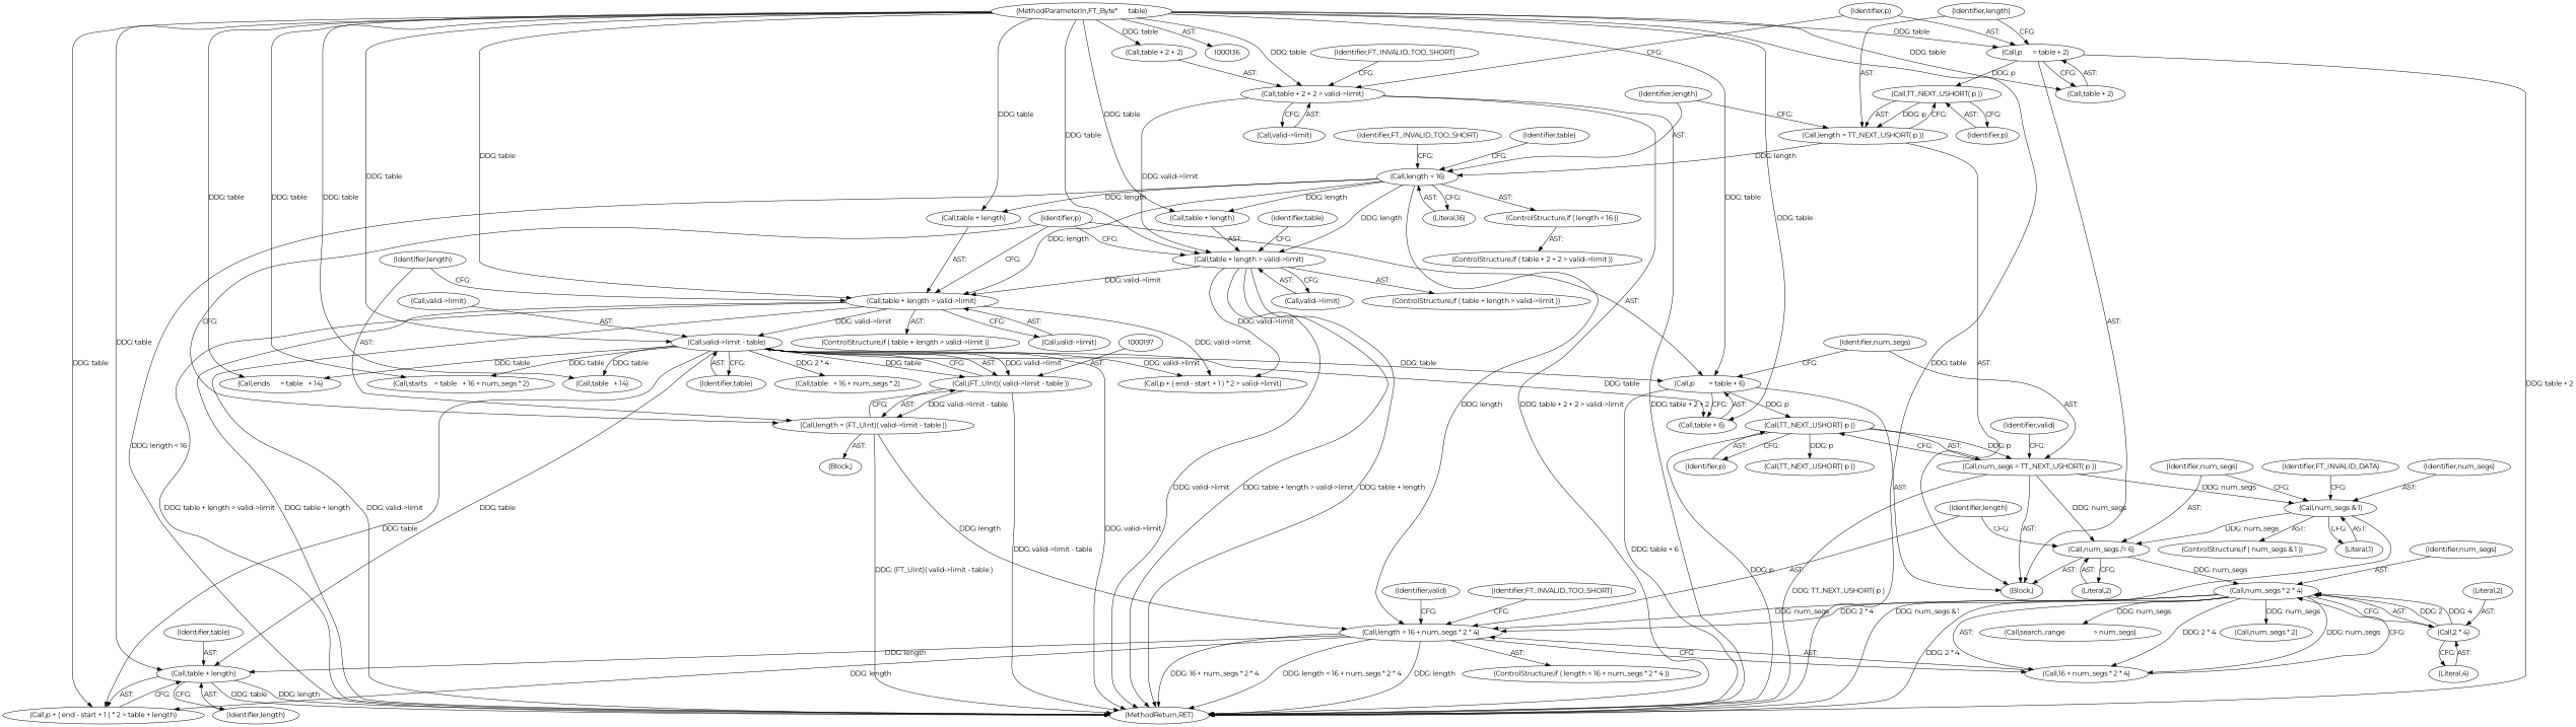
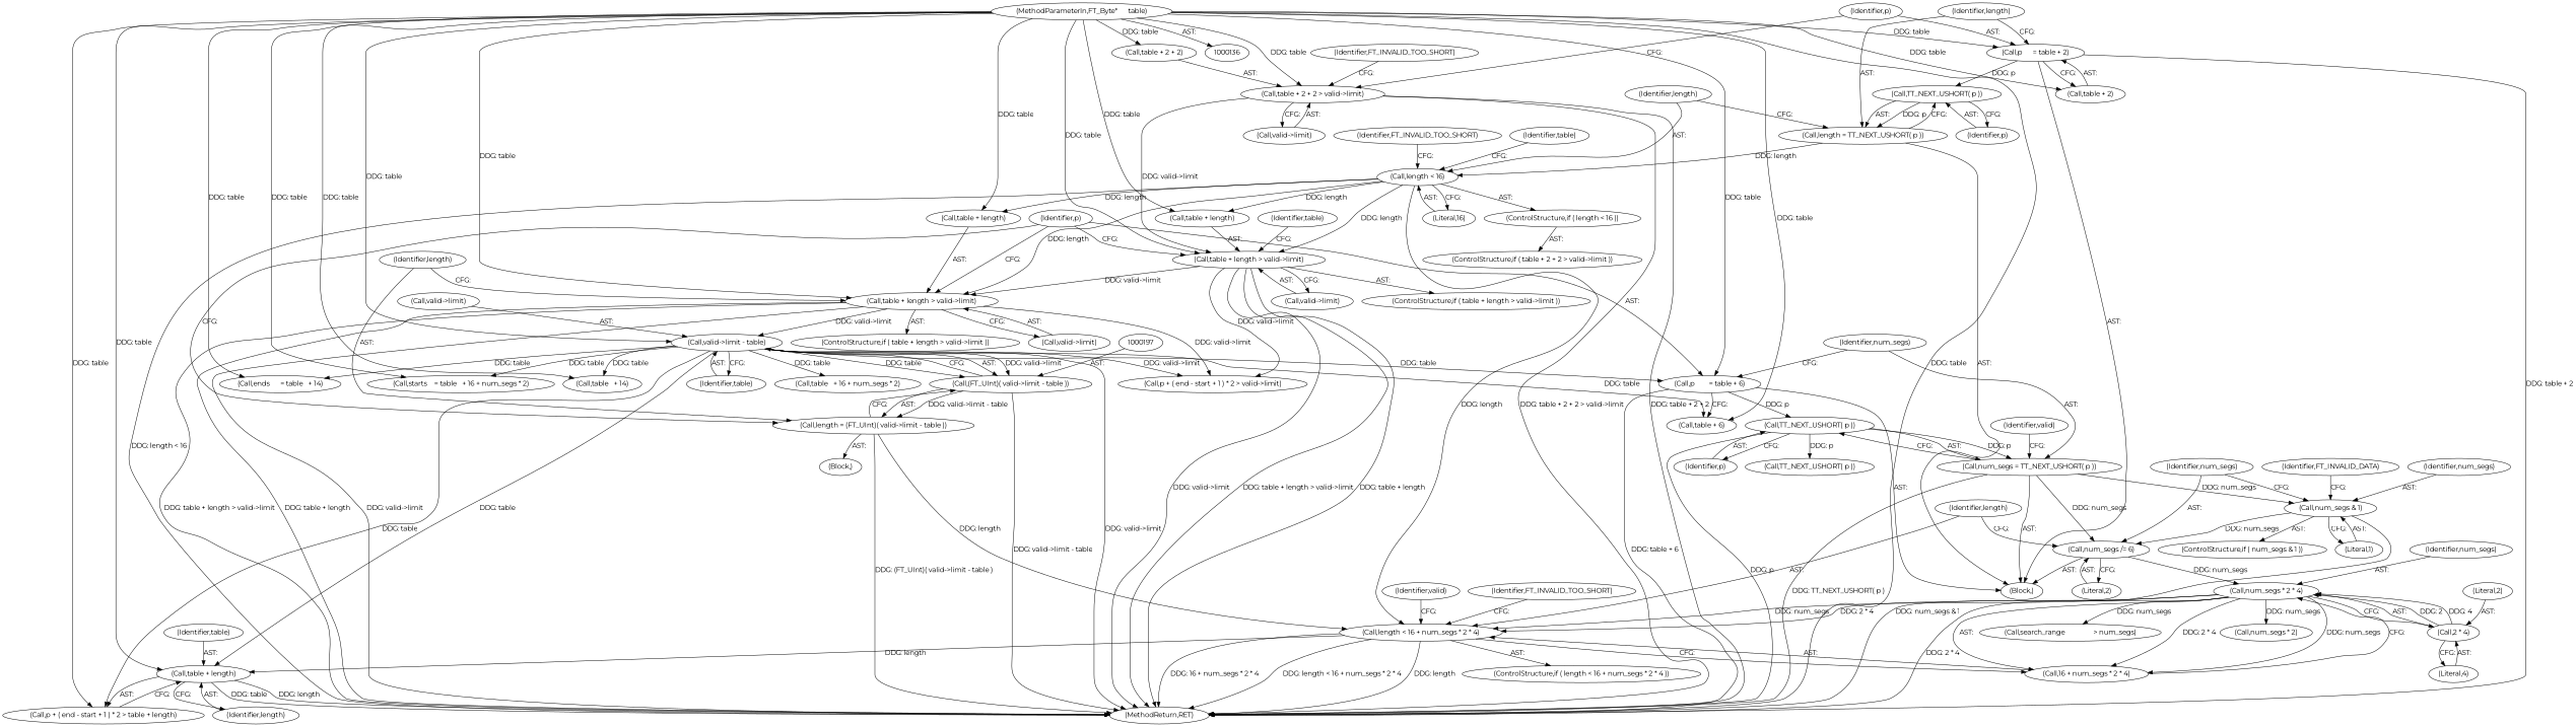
  digraph {
    fontname=Montserrat
    node [fontname=Montserrat]
    edge [fontname=Montserrat]
    n1 [label="(Call,table + length)"]
    n2 [label="(Call,p + ( end - start + 1 ) * 2 > table + length)"]
    n3 [label="(MethodReturn,RET)"]
    n4 [label="(Identifier,length)"]
    n5 [label="(MethodParameterIn,FT_Byte*      table)"]
    n6 [label="(Call,valid->limit - table)"]
    n7 [label="(Call,table + length > valid->limit)"]
    n8 [label="(Call,p      = table + 2)"]
    n9 [label="(Call,table + length > valid->limit)"]
    n10 [label="(Call,table + 2 + 2 > valid->limit)"]
    n11 [label="(Call,p        = table + 6)"]
    n12 [label="(Call,table + length)"]
    n13 [label="(Call,table + 2)"]
    n14 [label="(Call,ends      = table   + 14)"]
    n15 [label="(Call,starts    = table   + 16 + num_segs * 2)"]
    n16 [label="(Call,table   + 14)"]
    n17 [label="(Call,table + length)"]
    n18 [label="(Call,table + 6)"]
    n19 [label="(Call,table + 2 + 2)"]
    1000136
    n21 [label="(Call,table   + 16 + num_segs * 2)"]
    n22 [label="(Call,(FT_UInt)( valid->limit - table ))"]
    n23 [label="(Call,p + ( end - start + 1 ) * 2 > valid->limit)"]
    n24 [label="(Identifier,table)"]
    n25 [label="(ControlStructure,if ( table + length > valid->limit ))"]
    n26 [label="(Call,valid->limit)"]
    n27 [label="(Call,TT_NEXT_USHORT( p ))"]
    n28 [label="(Block,)"]
    n29 [label="(ControlStructure,if ( table + length > valid->limit ))"]
    n30 [label="(Call,valid->limit)"]
    n31 [label="(Call,valid->limit)"]
    n32 [label="(Call,TT_NEXT_USHORT( p ))"]
    n33 [label="(Call,length = (FT_UInt)( valid->limit - table ))"]
    n34 [label="(Call,length < 16)"]
    n35 [label="(Call,length < 16 + num_segs * 2 * 4)"]
    n36 [label="(ControlStructure,if ( length < 16 ))"]
    n37 [label="(Literal,16)"]
    n38 [label="(Call,16 + num_segs * 2 * 4)"]
    n39 [label="(ControlStructure,if ( length < 16 + num_segs * 2 * 4 ))"]
    n40 [label="(ControlStructure,if ( table + 2 + 2 > valid->limit ))"]
    n41 [label="(Call,length = TT_NEXT_USHORT( p ))"]
    n42 [label="(Identifier,p)"]
    n43 [label="(Call,num_segs * 2 * 4)"]
    n44 [label="(Block,)"]
    n45 [label="(Call,2 * 4)"]
    n46 [label="(Call,search_range                > num_segs)"]
    n47 [label="(Call,num_segs * 2)"]
    n48 [label="(Literal,4)"]
    n49 [label="(Call,num_segs /= 6)"]
    n50 [label="(Literal,2)"]
    n51 [label="(Call,num_segs & 1)"]
    n52 [label="(ControlStructure,if ( num_segs & 1 ))"]
    n53 [label="(Literal,1)"]
    n54 [label="(Call,num_segs = TT_NEXT_USHORT( p ))"]
    n55 [label="(Call,TT_NEXT_USHORT( p ))"]
    n56 [label="(Identifier,p)"]
    n57 [label="(Identifier,valid)"]
    n58 [label="(Identifier,num_segs)"]
    n59 [label="(Literal,2)"]
    n60 [label="(Identifier,num_segs)"]
    n61 [label="(Identifier,FT_INVALID_TOO_SHORT)"]
    n62 [label="(Identifier,num_segs)"]
    n63 [label="(Call,valid->limit)"]
    n64 [label="(Identifier,p)"]
    n65 [label="(Identifier,p)"]
    n66 [label="(Identifier,FT_INVALID_TOO_SHORT)"]
    n67 [label="(Identifier,FT_INVALID_TOO_SHORT)"]
    n68 [label="(Identifier,table)"]
    n69 [label="(Identifier,length)"]
    n70 [label="(Identifier,length)"]
    n71 [label="(Identifier,length)"]
    n72 [label="(Identifier,num_segs)"]
    n73 [label="(Identifier,FT_INVALID_DATA)"]
    n74 [label="(Identifier,table)"]
    n75 [label="(Identifier,length)"]
    n76 [label="(Identifier,valid)"]
    n77 [label="(Identifier,table)"]
    1000197
    n1 -> n2 [label="AST: "]
    n1 -> n3 [label="DDG: table"]
    n1 -> n3 [label="DDG: length"]
    n1 -> n4 [label="CFG: "]
    n2 -> n1 [label="CFG: "]
    n4 -> n1 [label="AST: "]
    n5 -> n1 [label="DDG: table"]
    n5 -> n2 [label="DDG: table"]
    n5 -> n3 [label="DDG: table"]
    n5 -> n6 [label="DDG: table"]
    n5 -> n7 [label="DDG: table"]
    n5 -> n8 [label="DDG: table"]
    n5 -> n9 [label="DDG: table"]
    n5 -> n10 [label="DDG: table"]
    n5 -> n11 [label="DDG: table"]
    n5 -> n12 [label="DDG: table"]
    n5 -> n13 [label="DDG: table"]
    n5 -> n14 [label="DDG: table"]
    n5 -> n15 [label="DDG: table"]
    n5 -> n16 [label="DDG: table"]
    n5 -> n17 [label="DDG: table"]
    n5 -> n18 [label="DDG: table"]
    n5 -> n19 [label="DDG: table"]
    n5 -> 1000136 [label="AST: "]
    n6 -> n1 [label="DDG: table"]
    n6 -> n2 [label="DDG: table"]
    n6 -> n3 [label="DDG: valid->limit"]
    n6 -> n11 [label="DDG: table"]
    n6 -> n14 [label="DDG: table"]
    n6 -> n15 [label="DDG: table"]
    n6 -> n16 [label="DDG: table"]
    n6 -> n18 [label="DDG: table"]
-   n6 -> n21 [label="DDG: 2 * 4"]
+   n6 -> n21 [label="DDG: table"]
    n6 -> n22 [label="AST: "]
    n6 -> n22 [label="DDG: valid->limit"]
    n6 -> n22 [label="DDG: table"]
    n6 -> n23 [label="DDG: valid->limit"]
    n6 -> n24 [label="CFG: "]
    n7 -> n3 [label="DDG: table + length > valid->limit"]
    n7 -> n3 [label="DDG: table + length"]
    n7 -> n3 [label="DDG: valid->limit"]
    n7 -> n6 [label="DDG: valid->limit"]
    n7 -> n23 [label="DDG: valid->limit"]
    n7 -> n25 [label="AST: "]
    n7 -> n26 [label="CFG: "]
    n8 -> n3 [label="DDG: table + 2"]
    n8 -> n13 [label="CFG: "]
    n8 -> n27 [label="DDG: p"]
    n8 -> n28 [label="AST: "]
    n9 -> n3 [label="DDG: valid->limit"]
    n9 -> n3 [label="DDG: table + length > valid->limit"]
    n9 -> n3 [label="DDG: table + length"]
    n9 -> n7 [label="DDG: valid->limit"]
    n9 -> n23 [label="DDG: valid->limit"]
    n9 -> n29 [label="AST: "]
    n9 -> n30 [label="CFG: "]
    n10 -> n3 [label="DDG: table + 2 + 2 > valid->limit"]
    n10 -> n3 [label="DDG: table + 2 + 2"]
    n10 -> n9 [label="DDG: valid->limit"]
    n10 -> n31 [label="CFG: "]
    n11 -> n3 [label="DDG: table + 6"]
    n11 -> n18 [label="CFG: "]
    n11 -> n28 [label="AST: "]
    n11 -> n32 [label="DDG: p"]
    n12 -> n7 [label="AST: "]
    n13 -> n8 [label="AST: "]
    n17 -> n9 [label="AST: "]
-   n18 -> n11 [label="AST: "]
    n19 -> n10 [label="AST: "]
    n22 -> n3 [label="DDG: valid->limit - table"]
    n22 -> n6 [label="CFG: "]
    n22 -> n33 [label="AST: "]
    n22 -> n33 [label="DDG: valid->limit - table"]
    n24 -> n6 [label="AST: "]
    n26 -> n7 [label="AST: "]
    n27 -> n41 [label="AST: "]
    n27 -> n41 [label="DDG: p"]
    n27 -> n42 [label="CFG: "]
    n30 -> n9 [label="AST: "]
    n31 -> n10 [label="AST: "]
    n32 -> n3 [label="DDG: p"]
    n32 -> n54 [label="AST: "]
    n32 -> n54 [label="DDG: p"]
    n32 -> n55 [label="DDG: p"]
    n32 -> n56 [label="CFG: "]
    n33 -> n3 [label="DDG: (FT_UInt)( valid->limit - table )"]
    n33 -> n22 [label="CFG: "]
    n33 -> n35 [label="DDG: length"]
    n33 -> n44 [label="AST: "]
    n34 -> n3 [label="DDG: length < 16"]
    n34 -> n7 [label="DDG: length"]
    n34 -> n9 [label="DDG: length"]
    n34 -> n12 [label="DDG: length"]
    n34 -> n17 [label="DDG: length"]
    n34 -> n35 [label="DDG: length"]
    n34 -> n36 [label="AST: "]
    n34 -> n37 [label="CFG: "]
    n35 -> n1 [label="DDG: length"]
-   n35 -> n2 [label="DDG: length"]
    n35 -> n3 [label="DDG: length < 16 + num_segs * 2 * 4"]
    n35 -> n3 [label="DDG: length"]
    n35 -> n3 [label="DDG: 16 + num_segs * 2 * 4"]
    n35 -> n38 [label="CFG: "]
    n35 -> n39 [label="AST: "]
    n36 -> n40 [label="AST: "]
    n37 -> n34 [label="AST: "]
    n38 -> n35 [label="AST: "]
    n38 -> n43 [label="CFG: "]
    n41 -> n27 [label="CFG: "]
    n41 -> n28 [label="AST: "]
    n41 -> n34 [label="DDG: length"]
    n42 -> n27 [label="AST: "]
    n43 -> n3 [label="DDG: 2 * 4"]
    n43 -> n35 [label="DDG: num_segs"]
    n43 -> n35 [label="DDG: 2 * 4"]
    n43 -> n38 [label="AST: "]
    n43 -> n38 [label="DDG: num_segs"]
    n43 -> n38 [label="DDG: 2 * 4"]
    n43 -> n45 [label="CFG: "]
    n43 -> n46 [label="DDG: num_segs"]
    n43 -> n47 [label="DDG: num_segs"]
    n45 -> n43 [label="AST: "]
    n45 -> n43 [label="DDG: 2"]
    n45 -> n43 [label="DDG: 4"]
    n45 -> n48 [label="CFG: "]
    n48 -> n45 [label="AST: "]
    n49 -> n28 [label="AST: "]
    n49 -> n43 [label="DDG: num_segs"]
    n49 -> n50 [label="CFG: "]
    n50 -> n49 [label="AST: "]
    n51 -> n3 [label="DDG: num_segs & 1"]
    n51 -> n49 [label="DDG: num_segs"]
    n51 -> n52 [label="AST: "]
    n51 -> n53 [label="CFG: "]
    n53 -> n51 [label="AST: "]
    n54 -> n3 [label="DDG: TT_NEXT_USHORT( p )"]
    n54 -> n28 [label="AST: "]
    n54 -> n32 [label="CFG: "]
    n54 -> n49 [label="DDG: num_segs"]
    n54 -> n51 [label="DDG: num_segs"]
    n56 -> n32 [label="AST: "]
    n57 -> n35 [label="CFG: "]
    n58 -> n11 [label="CFG: "]
    n58 -> n54 [label="AST: "]
    n59 -> n45 [label="AST: "]
    n60 -> n43 [label="AST: "]
    n61 -> n35 [label="CFG: "]
    n62 -> n51 [label="AST: "]
    n63 -> n6 [label="AST: "]
    n64 -> n8 [label="AST: "]
    n64 -> n10 [label="CFG: "]
    n65 -> n7 [label="CFG: "]
    n65 -> n9 [label="CFG: "]
    n65 -> n11 [label="AST: "]
    n65 -> n33 [label="CFG: "]
    n66 -> n34 [label="CFG: "]
    n67 -> n10 [label="CFG: "]
    n68 -> n34 [label="CFG: "]
    n69 -> n7 [label="CFG: "]
    n69 -> n33 [label="AST: "]
    n70 -> n34 [label="AST: "]
    n70 -> n41 [label="CFG: "]
    n71 -> n35 [label="AST: "]
    n71 -> n49 [label="CFG: "]
    n72 -> n49 [label="AST: "]
    n72 -> n51 [label="CFG: "]
    n73 -> n51 [label="CFG: "]
    n74 -> n9 [label="CFG: "]
    n75 -> n8 [label="CFG: "]
    n75 -> n41 [label="AST: "]
    n76 -> n54 [label="CFG: "]
    n77 -> n1 [label="AST: "]
    1000197 -> n22 [label="AST: "]
  }
